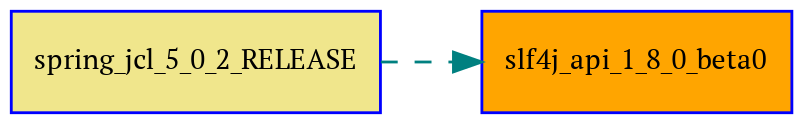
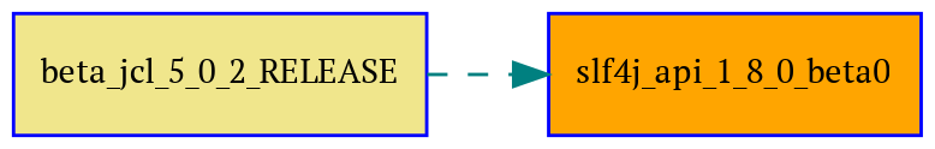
  digraph {
    rankdir=LR
    fontname="PT Serif"
    node [fontsize=10.0 shape=box style=filled color=blue fontname="PT Serif"]
-   spring_jcl_5_0_2_RELEASE [fillcolor=khaki]
+   spring_jcl_5_0_2_RELEASE [fillcolor=khaki label=beta_jcl_5_0_2_RELEASE]
    slf4j_api_1_8_0_beta0 [fillcolor=orange]
    spring_jcl_5_0_2_RELEASE -> slf4j_api_1_8_0_beta0 [color=teal style=dashed fontname="PT Serif"]
  }
